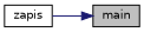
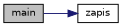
  digraph {
    rankdir=LR
    node [color=black fontname=Helvetica fontsize=10 shape=record style=filled]
    n1 [fillcolor=grey75 fontcolor=black height=0.2 label=main width=0.4]
    n2 [fillcolor=white height=0.2 label=zapis width=0.4]
-   n2 -> n1 [color=midnightblue fontname=Helvetica fontsize=10 labelfontname=Helvetica labelfontsize=10 style=solid]
+   n1 -> n2 [color=midnightblue fontname=Helvetica fontsize=10 labelfontname=Helvetica labelfontsize=10 style=solid]
  }
